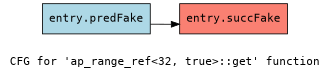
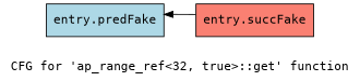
  digraph {
    label="CFG for 'ap_range_ref\<32, true\>::get' function"
    rankdir=LR
    fontname="DejaVu Sans Mono"
    node [shape=record style=filled fontname="DejaVu Sans Mono"]
    n1 [label="{entry.predFake}" fillcolor=lightblue]
    n2 [filename="/home/omerfaruk/tools/Xilinx/Vitis_HLS/2023.2/include/etc/ap_int_ref.h" label="{entry.succFake}" linenumber=629 fillcolor=salmon]
-   n1 -> n2 [execusionnum=42 filename="/home/omerfaruk/tools/Xilinx/Vitis_HLS/2023.2/include/etc/ap_int_ref.h" fontname="DejaVu Sans Mono"]
+   n2 -> n1 [execusionnum=42 filename="/home/omerfaruk/tools/Xilinx/Vitis_HLS/2023.2/include/etc/ap_int_ref.h" fontname="DejaVu Sans Mono"]
  }
